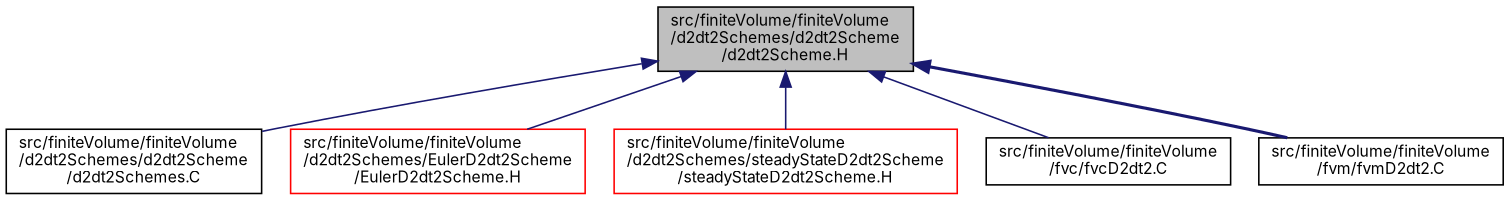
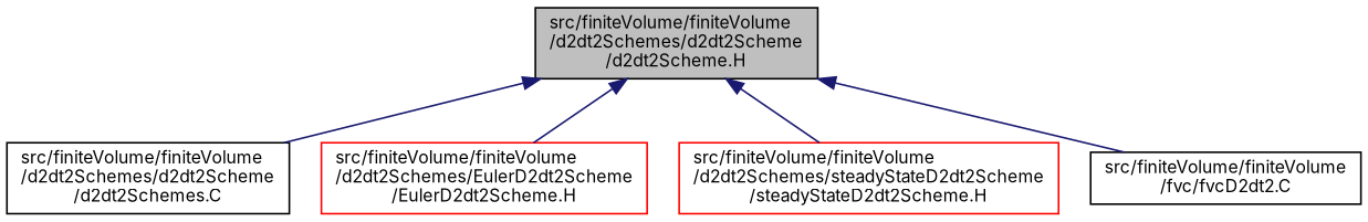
  digraph {
    fontname=Inter
    node [color=black fontname=Inter fontsize=10 shape=record]
    edge [color=midnightblue dir=back fontname=Inter fontsize=10 labelfontname=Helvetica labelfontsize=10 style=solid]
    n1 [fillcolor=grey75 fontcolor=black height=0.2 label="src/finiteVolume/finiteVolume\l/d2dt2Schemes/d2dt2Scheme\l/d2dt2Scheme.H" style=filled width=0.4]
    n2 [height=0.2 label="src/finiteVolume/finiteVolume\l/d2dt2Schemes/d2dt2Scheme\l/d2dt2Schemes.C" width=0.4]
    n3 [color=red height=0.2 label="src/finiteVolume/finiteVolume\l/d2dt2Schemes/EulerD2dt2Scheme\l/EulerD2dt2Scheme.H" width=0.4]
    n4 [color=red height=0.2 label="src/finiteVolume/finiteVolume\l/d2dt2Schemes/steadyStateD2dt2Scheme\l/steadyStateD2dt2Scheme.H" width=0.4]
    n5 [height=0.2 label="src/finiteVolume/finiteVolume\l/fvc/fvcD2dt2.C" width=0.4]
-   n6 [height=0.2 label="src/finiteVolume/finiteVolume\l/fvm/fvmD2dt2.C" width=0.4]
    n1 -> n2
    n1 -> n3
    n1 -> n4
    n1 -> n5
-   n1 -> n6 [style=bold]
  }
